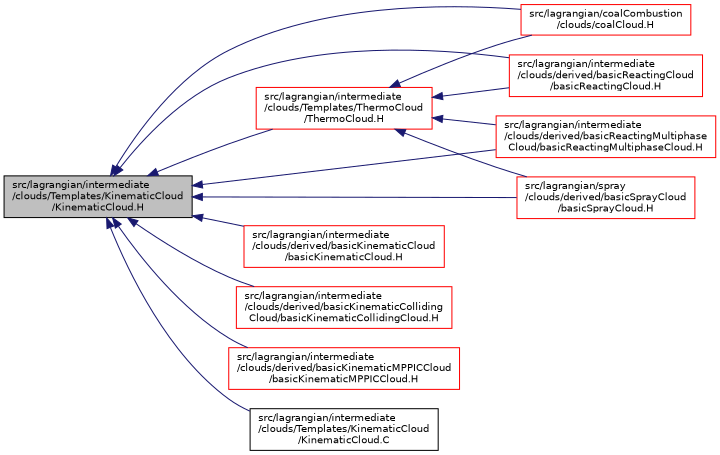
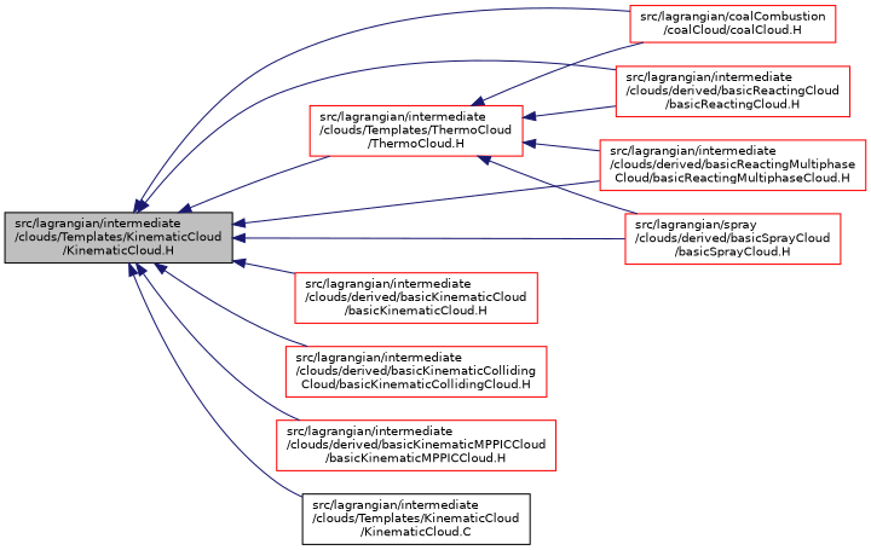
  digraph {
    rankdir=LR
    node [color=red fontname=Helvetica fontsize=10 shape=record]
    edge [color=midnightblue dir=back fontname=Helvetica fontsize=10 labelfontname=Helvetica labelfontsize=10 style=solid]
    n1 [color=black fillcolor=grey75 fontcolor=black height=0.2 label="src/lagrangian/intermediate\l/clouds/Templates/KinematicCloud\l/KinematicCloud.H" style=filled width=0.4]
-   n2 [height=0.2 label="src/lagrangian/coalCombustion\l/clouds/coalCloud.H" width=0.4]
+   n2 [height=0.2 label="src/lagrangian/coalCombustion\l/coalCloud/coalCloud.H" width=0.4]
    n3 [height=0.2 label="src/lagrangian/intermediate\l/clouds/derived/basicKinematicCloud\l/basicKinematicCloud.H" width=0.4]
    n4 [height=0.2 label="src/lagrangian/intermediate\l/clouds/derived/basicKinematicColliding\lCloud/basicKinematicCollidingCloud.H" width=0.4]
    n5 [height=0.2 label="src/lagrangian/intermediate\l/clouds/derived/basicKinematicMPPICCloud\l/basicKinematicMPPICCloud.H" width=0.4]
    n6 [height=0.2 label="src/lagrangian/intermediate\l/clouds/derived/basicReactingCloud\l/basicReactingCloud.H" width=0.4]
    n7 [height=0.2 label="src/lagrangian/intermediate\l/clouds/derived/basicReactingMultiphase\lCloud/basicReactingMultiphaseCloud.H" width=0.4]
    n8 [color=black height=0.2 label="src/lagrangian/intermediate\l/clouds/Templates/KinematicCloud\l/KinematicCloud.C" width=0.4]
    n9 [height=0.2 label="src/lagrangian/intermediate\l/clouds/Templates/ThermoCloud\l/ThermoCloud.H" width=0.4]
    n10 [height=0.2 label="src/lagrangian/spray\l/clouds/derived/basicSprayCloud\l/basicSprayCloud.H" width=0.4]
    n1 -> n2
    n1 -> n3
    n1 -> n4
    n1 -> n5
    n1 -> n6
    n1 -> n7
    n1 -> n8
    n1 -> n9
    n1 -> n10
    n9 -> n2
    n9 -> n6
    n9 -> n7
    n9 -> n10
  }
